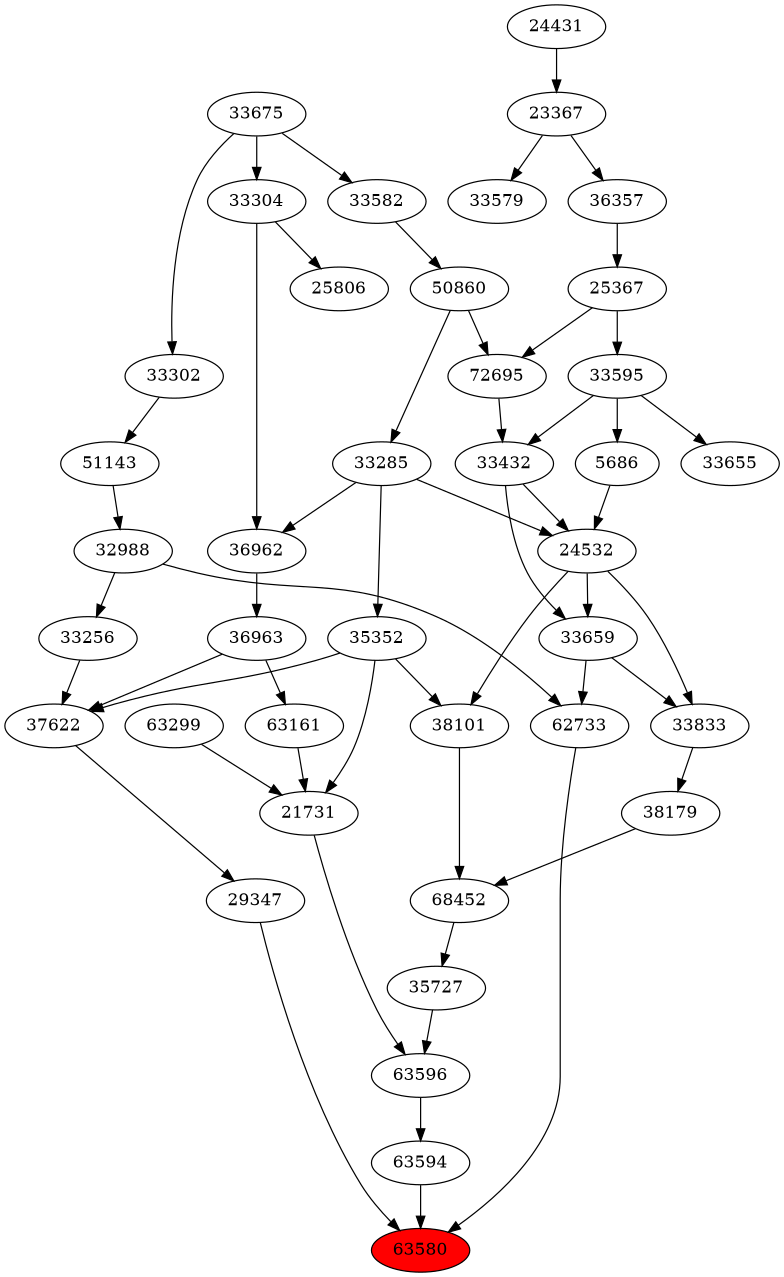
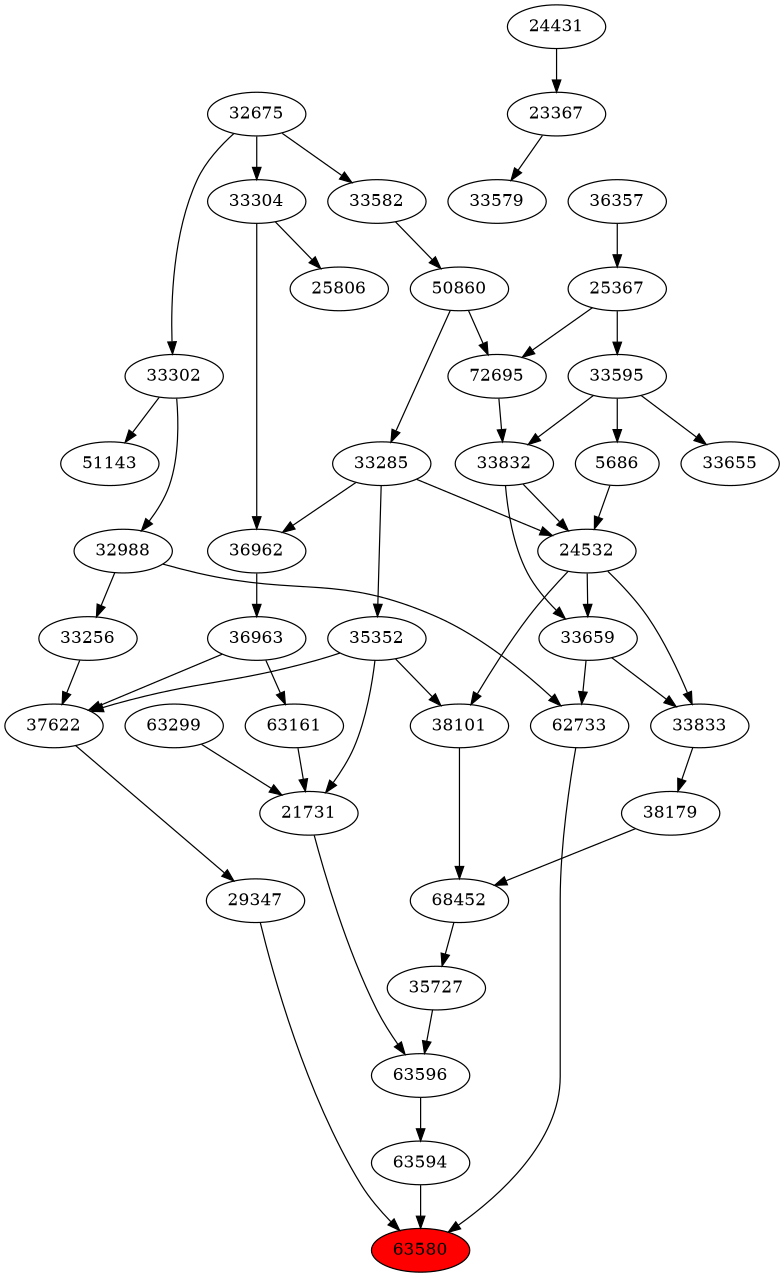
  strict digraph {
    n1 [fillcolor=red label=63580 style=filled]
    n2 [label=63594]
    n3 [label=62733]
    n4 [label=29347]
    n5 [label=63596]
    n6 [label=32988]
    n7 [label=33256]
    n8 [label=37622]
    n9 [label=33659]
    n10 [label=33833]
    n11 [label=38179]
    n12 [label=21731]
    n13 [label=35727]
    n14 [label=51143]
    n15 [label=35352]
    n16 [label=38101]
    n17 [label=33655]
-   n18 [label=33432]
+   n18 [label=33832]
    n19 [label=24532]
    n20 [label=36963]
    n21 [label=63161]
    n22 [label=68452]
    n23 [label=63299]
    n24 [label=33302]
    n25 [label=33595]
    n26 [label=5686]
    n27 [label=72695]
    n28 [label=36962]
    n29 [label=25806]
    n30 [label=33285]
-   n31 [label=33675]
+   n31 [label=32675]
    n32 [label=33304]
    n33 [label=33582]
    n34 [label=50860]
    n35 [label=25367]
    n36 [label=33579]
    n37 [label=36357]
    n38 [label=23367]
    n39 [label=24431]
    n2 -> n1
    n3 -> n1
    n4 -> n1
    n5 -> n2
    n6 -> n3
    n6 -> n7
    n7 -> n8
    n8 -> n4
    n9 -> n3
    n9 -> n10
    n10 -> n11
    n11 -> n22
    n12 -> n5
    n13 -> n5
-   n14 -> n6
+   n24 -> n6
    n15 -> n8
    n15 -> n12
    n15 -> n16
    n16 -> n22
    n18 -> n9
    n18 -> n19
    n19 -> n9
    n19 -> n10
    n19 -> n16
    n20 -> n8
    n20 -> n21
    n21 -> n12
    n22 -> n13
    n23 -> n12
    n24 -> n14
    n25 -> n17
    n25 -> n18
    n25 -> n26
    n26 -> n19
    n27 -> n18
    n28 -> n20
    n30 -> n15
    n30 -> n19
    n30 -> n28
    n31 -> n24
    n31 -> n32
    n31 -> n33
    n32 -> n28
    n32 -> n29
    n33 -> n34
    n34 -> n27
    n34 -> n30
    n35 -> n25
    n35 -> n27
    n37 -> n35
    n38 -> n36
-   n38 -> n37
    n39 -> n38
  }
